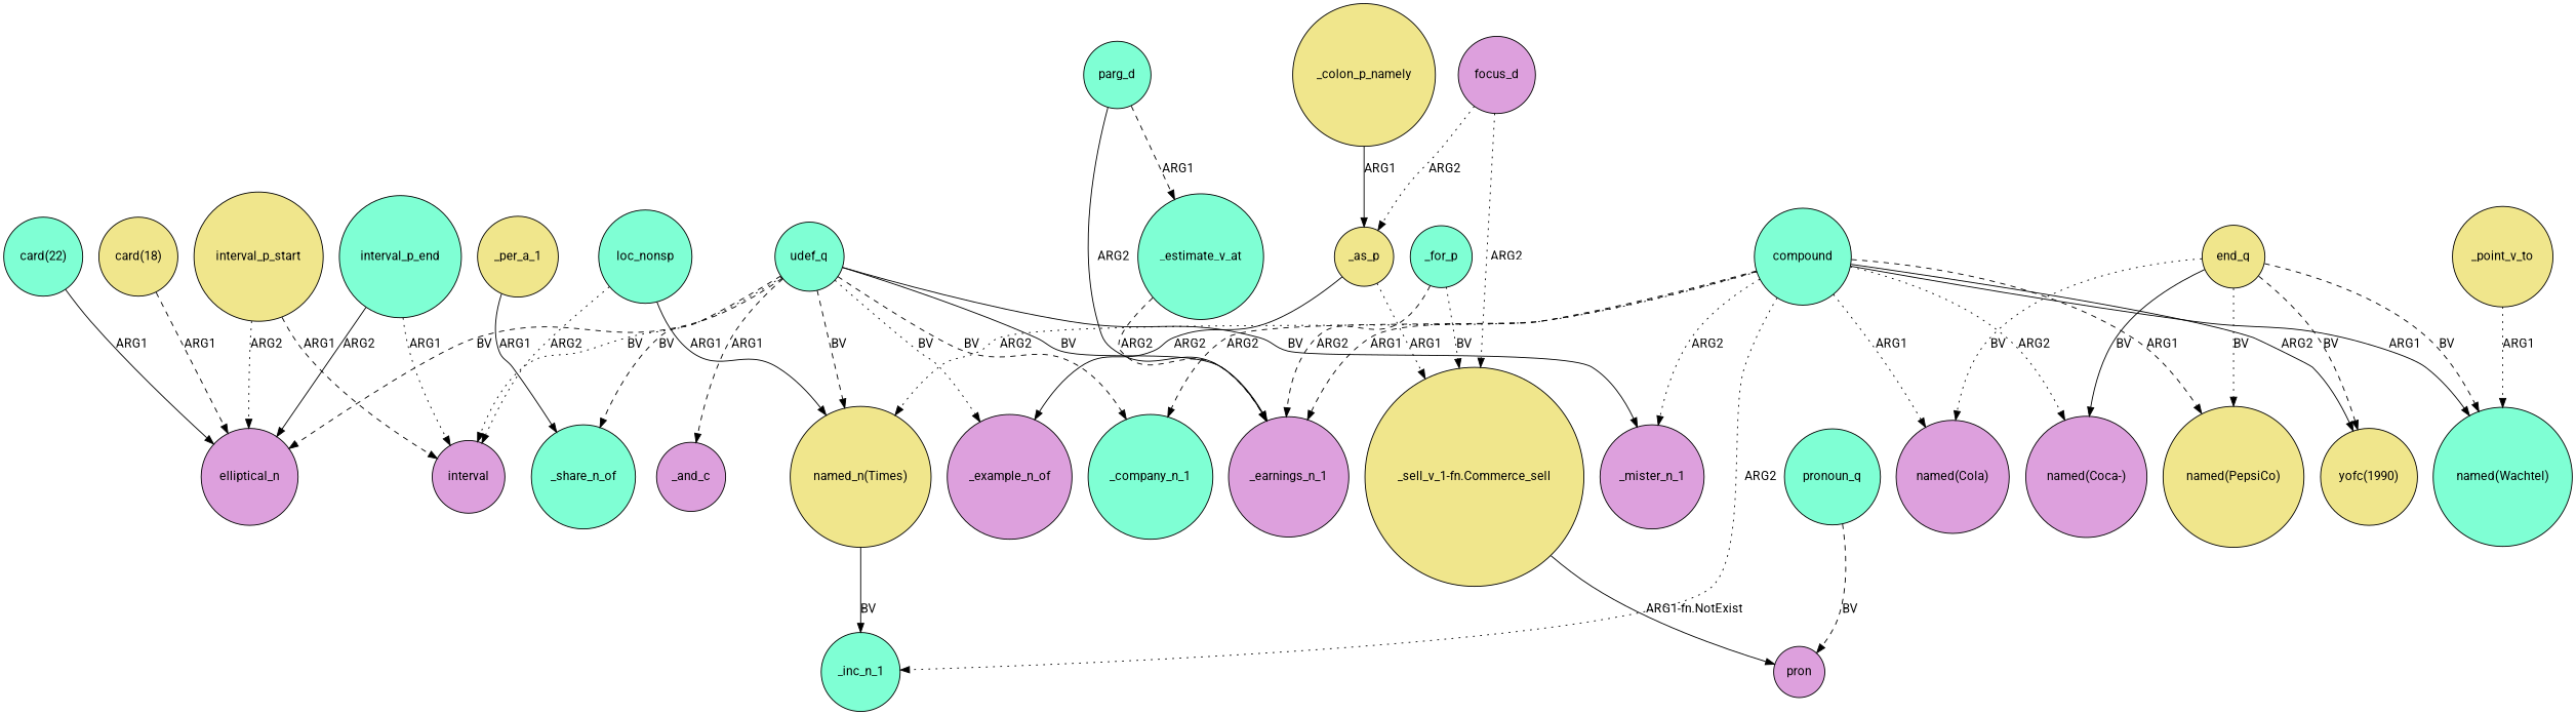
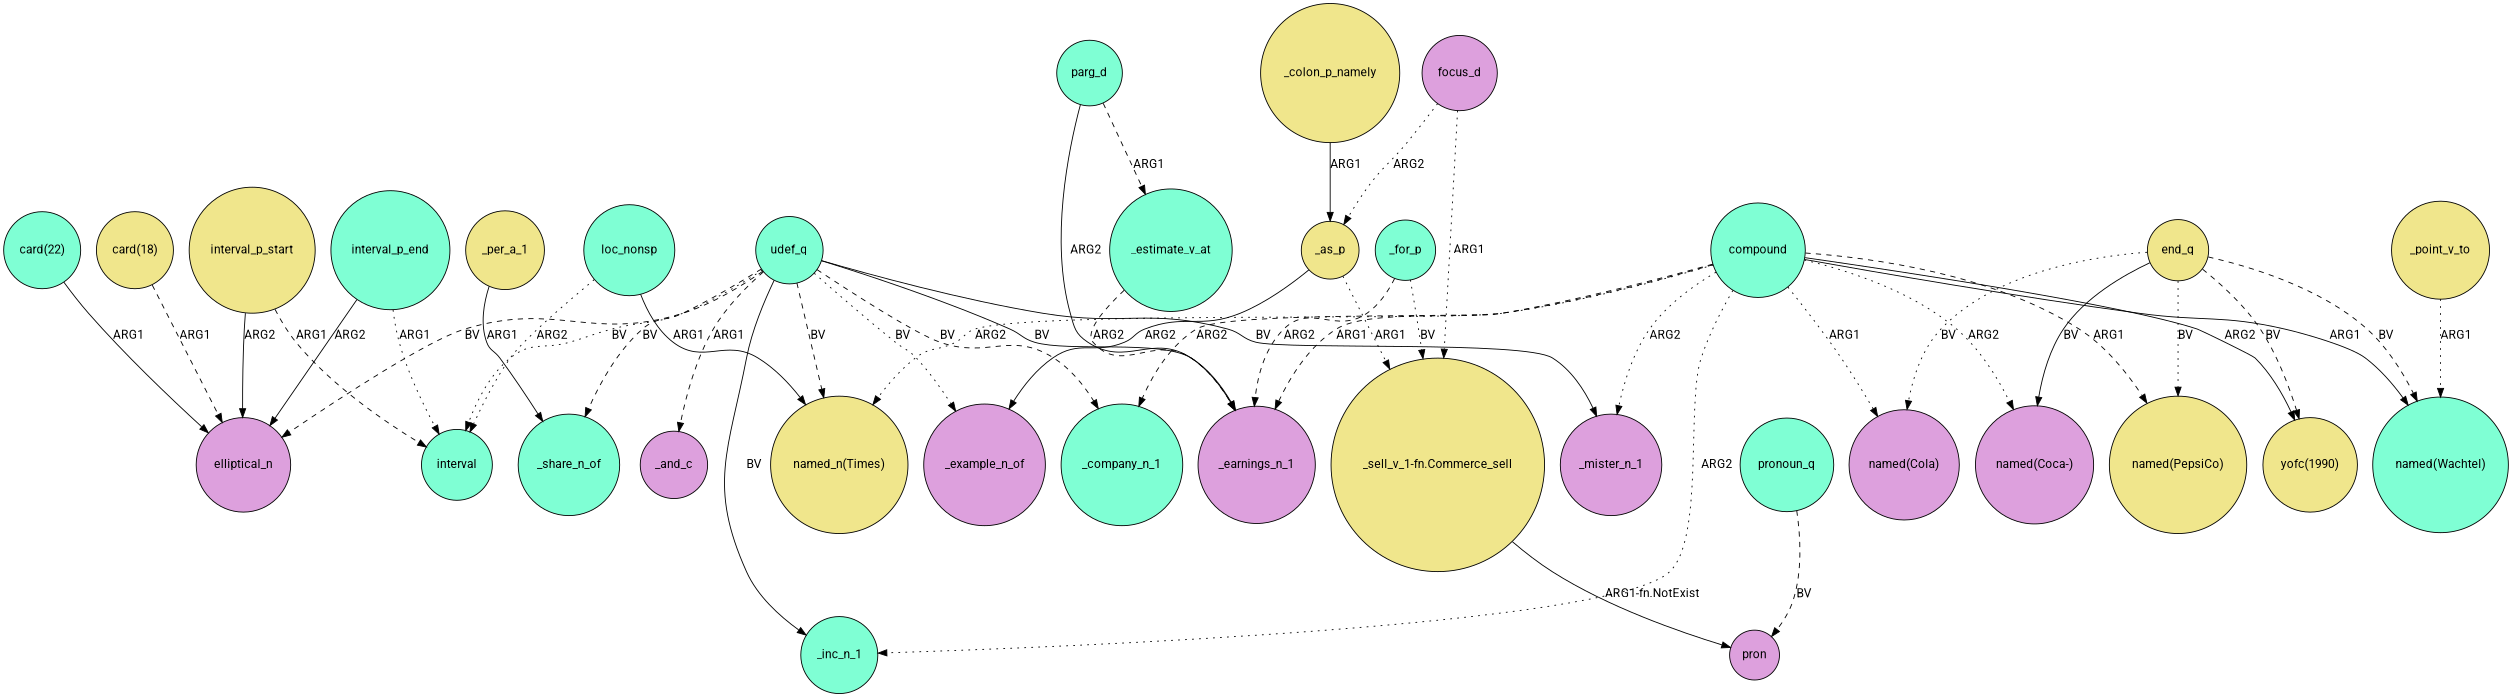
  digraph {
    fontname=Roboto
    node [fillcolor=aquamarine fontname=Roboto shape=circle style=filled]
    edge [fontname=Roboto style=dotted]
    "yofc(1990)" [fillcolor=khaki]
    compound
    _inc_n_1
    "named(Coca-)" [fillcolor=plum]
    "named(Wachtel)"
    _company_n_1
    _mister_n_1 [fillcolor=plum]
    _earnings_n_1 [fillcolor=plum]
    "named(PepsiCo)" [fillcolor=khaki]
    "named_n(Times)" [fillcolor=khaki]
    "named(Cola)" [fillcolor=plum]
    loc_nonsp
-   interval [fillcolor=plum]
+   interval
    udef_q
    _share_n_of
    elliptical_n [fillcolor=plum]
    _example_n_of [fillcolor=plum]
    _and_c [fillcolor=plum]
    "_sell_v_1-fn.Commerce_sell" [fillcolor=khaki]
    pron [fillcolor=plum]
    n21 [fillcolor=khaki label=end_q]
    interval_p_end
    focus_d [fillcolor=plum]
    _as_p [fillcolor=khaki]
    _per_a_1 [fillcolor=khaki]
    interval_p_start [fillcolor=khaki]
    pronoun_q
    _point_v_to [fillcolor=khaki]
    "card(18)" [fillcolor=khaki]
    _for_p
    parg_d
    _estimate_v_at
    _colon_p_namely [fillcolor=khaki]
    "card(22)"
    compound -> "yofc(1990)" [label=ARG2 style=solid]
    compound -> _inc_n_1 [label=ARG2]
    compound -> "named(Coca-)" [label=ARG2]
    compound -> "named(Wachtel)" [label=ARG1 style=solid]
    compound -> _company_n_1 [label=ARG2 style=dashed]
    compound -> _mister_n_1 [label=ARG2]
    compound -> _earnings_n_1 [label=ARG1 style=dashed]
    compound -> "named(PepsiCo)" [label=ARG1 style=dashed]
    compound -> "named_n(Times)" [label=ARG2]
    compound -> "named(Cola)" [label=ARG1]
    loc_nonsp -> "named_n(Times)" [label=ARG1 style=solid]
    loc_nonsp -> interval [label=ARG2]
-   "named_n(Times)" -> _inc_n_1 [label=BV style=solid]
+   udef_q -> _inc_n_1 [label=BV style=solid]
    udef_q -> _company_n_1 [label=BV style=dashed]
    udef_q -> _mister_n_1 [label=BV style=solid]
    udef_q -> _earnings_n_1 [label=BV style=solid]
    udef_q -> "named_n(Times)" [label=BV style=dashed]
    udef_q -> interval [label=BV]
    udef_q -> _share_n_of [label=BV style=dashed]
    udef_q -> elliptical_n [label=BV style=dashed]
    udef_q -> _example_n_of [label=BV]
    udef_q -> _and_c [label=ARG1 style=dashed]
    "_sell_v_1-fn.Commerce_sell" -> pron [label="ARG1-fn.NotExist" style=solid]
    n21 -> "yofc(1990)" [label=BV style=dashed]
    n21 -> "named(Coca-)" [label=BV style=solid]
    n21 -> "named(Wachtel)" [label=BV style=dashed]
    n21 -> "named(PepsiCo)" [label=BV]
    n21 -> "named(Cola)" [label=BV]
    interval_p_end -> interval [label=ARG1]
    interval_p_end -> elliptical_n [label=ARG2 style=solid]
-   focus_d -> "_sell_v_1-fn.Commerce_sell" [label=ARG2]
+   focus_d -> "_sell_v_1-fn.Commerce_sell" [label=ARG1]
    focus_d -> _as_p [label=ARG2]
    _as_p -> _example_n_of [label=ARG2 style=solid]
    _as_p -> "_sell_v_1-fn.Commerce_sell" [label=ARG1]
    _per_a_1 -> _share_n_of [label=ARG1 style=solid]
    interval_p_start -> interval [label=ARG1 style=dashed]
-   interval_p_start -> elliptical_n [label=ARG2]
+   interval_p_start -> elliptical_n [label=ARG2 style=solid]
    pronoun_q -> pron [label=BV style=dashed]
    _point_v_to -> "named(Wachtel)" [label=ARG1]
    "card(18)" -> elliptical_n [label=ARG1 style=dashed]
    _for_p -> _earnings_n_1 [label=ARG2 style=dashed]
    _for_p -> "_sell_v_1-fn.Commerce_sell" [label=BV]
    parg_d -> _earnings_n_1 [label=ARG2 style=solid]
    parg_d -> _estimate_v_at [label=ARG1 style=dashed]
    _estimate_v_at -> _earnings_n_1 [label=ARG2 style=dashed]
    _colon_p_namely -> _as_p [label=ARG1 style=solid]
    "card(22)" -> elliptical_n [label=ARG1 style=solid]
  }
